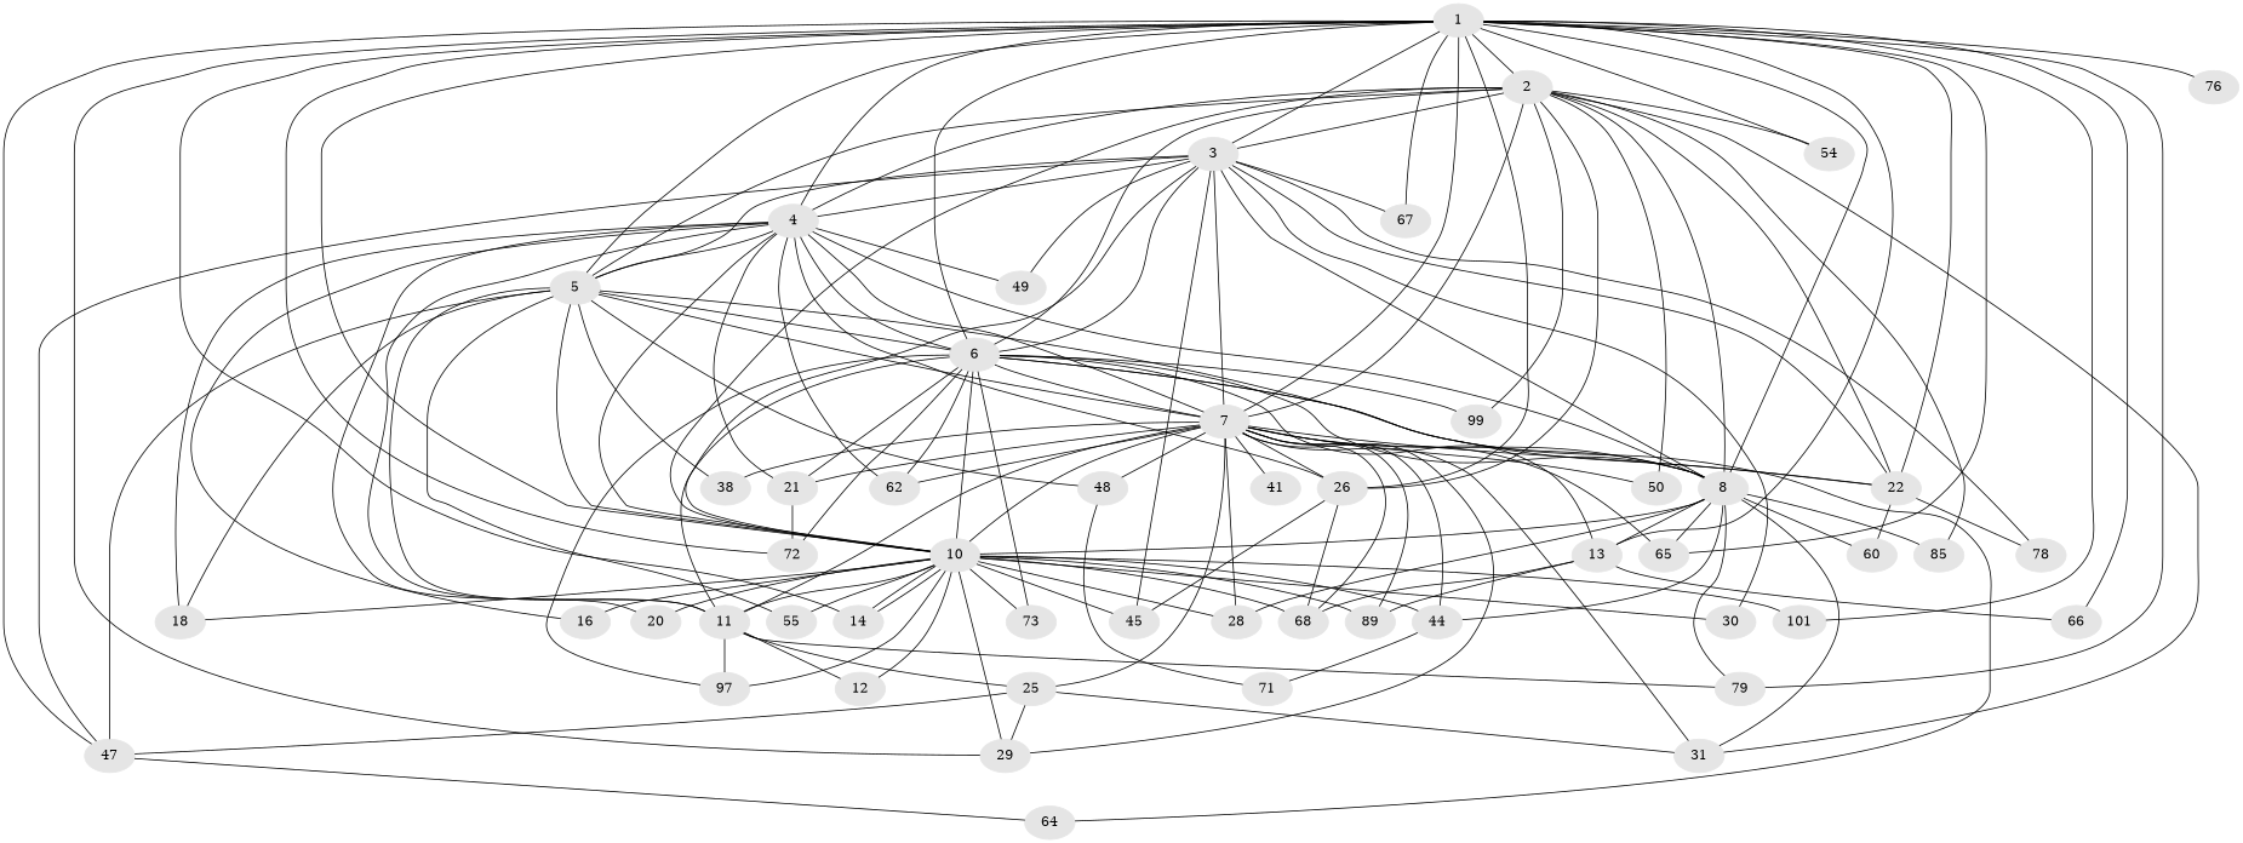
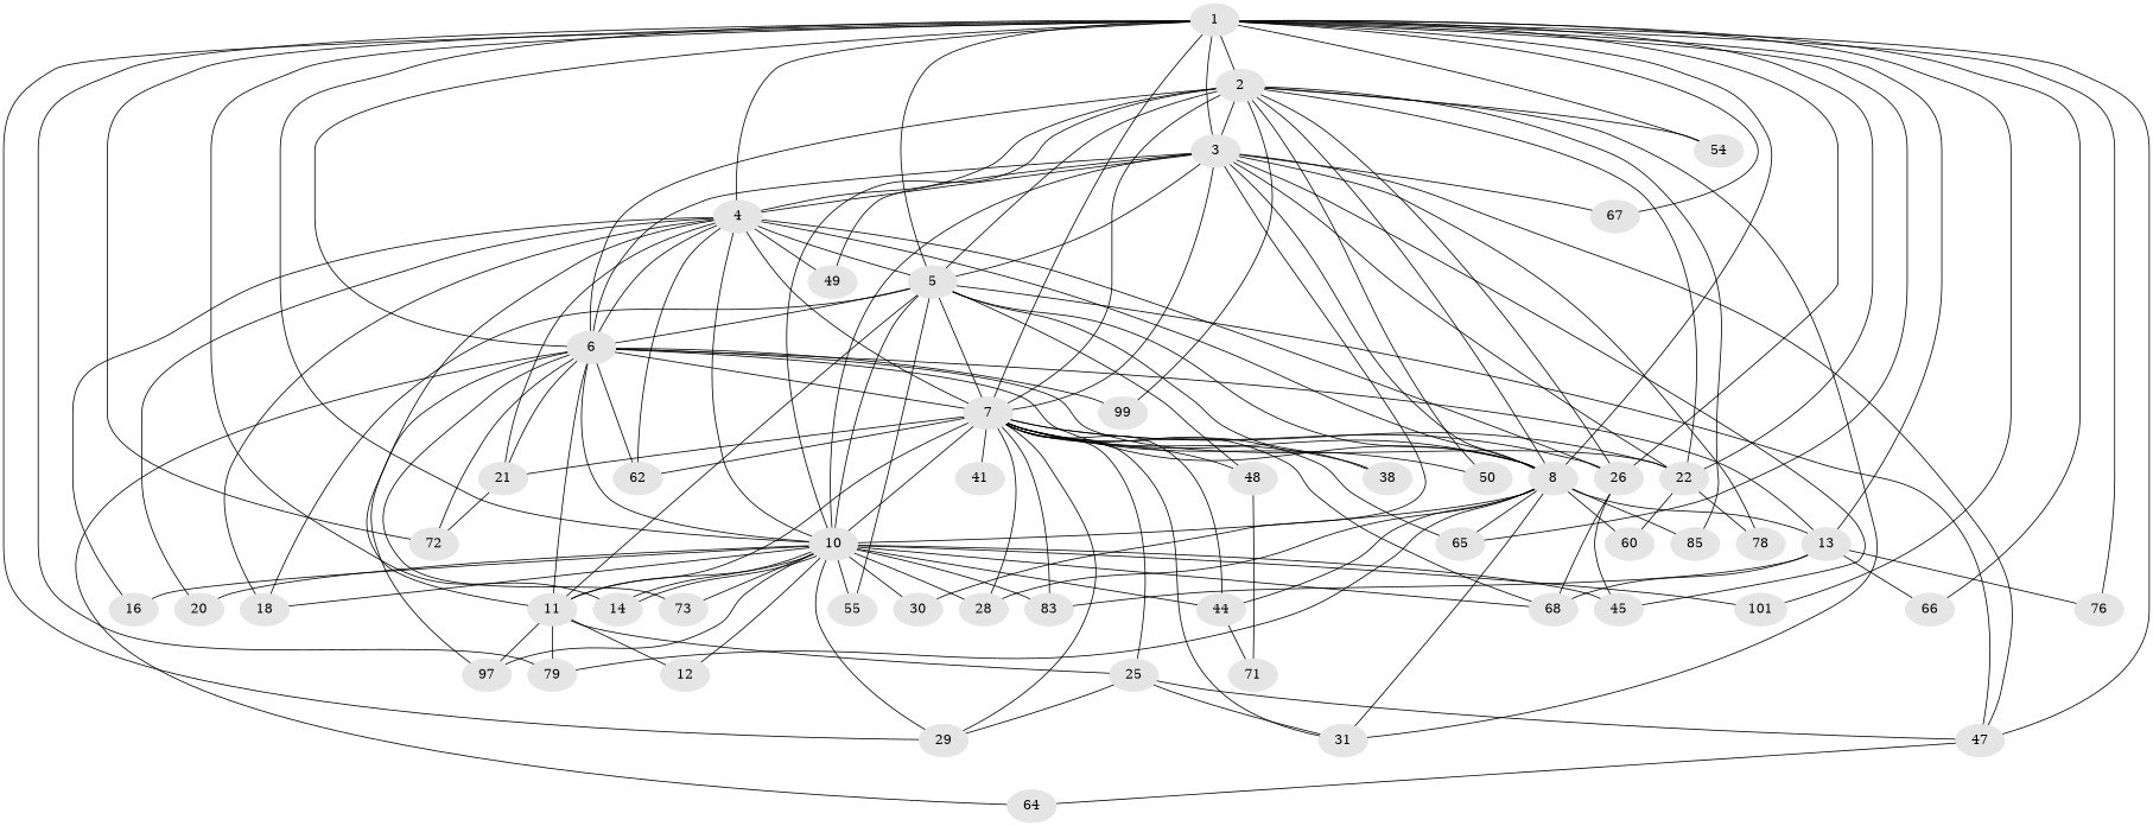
  graph {
    node [color=gray90 style=filled]
    1 [super="+35"]
    2 [super="+58+84"]
    3
    4 [super="+32+74"]
    5
    6 [super="+40+17+19"]
    7 [super="+36+80+37+9"]
    8 [super="+75"]
    10 [super="+59+51+15"]
    13 [super="+70+33"]
    14 [super="+91"]
    22 [super="+86+34+27"]
    26 [super="+57+46"]
    29 [super="+41"]
    47 [super="+90"]
    n16 [label=54]
    65 [super="+94"]
    66
    67
    72 [super="+96"]
    76
    79 [super="+82"]
    101
    31 [super="+52"]
    n25 [label=99]
    50
    85
    30
    45
    49
    78
    11 [super="+42"]
    16
    20
    21 [super="+100+23"]
    62 [super="+98"]
    18
    48 [super="+89"]
    38
    55
    64
    73
    97 [super="+102"]
    25 [super="+63+56"]
    28 [super="+88"]
    44 [super="+95"]
    n47 [label=41]
    68
-   83 [label=89]
+   83
    60
    12
    71
    1 -- 2
    1 -- 3
    1 -- 4
    1 -- 5
    1 -- 6 [weight=2]
    1 -- 7 [weight=2]
    1 -- 8
    1 -- 10
    1 -- 13 [weight=2]
    1 -- 14
    1 -- 22
    1 -- 26
    1 -- 29
    1 -- 47
    1 -- n16
    1 -- 65
    1 -- 66
    1 -- 67
    1 -- 72
    1 -- 76
    1 -- 79 [weight=2]
    1 -- 101
    2 -- 3 [weight=2]
    2 -- 4
    2 -- 5
    2 -- 6
    2 -- 7 [weight=4]
    2 -- 8
    2 -- 10
    2 -- 22
    2 -- 26 [weight=2]
    2 -- n16
    2 -- 31
    2 -- n25
    2 -- 50
    2 -- 85
    3 -- 4
    3 -- 5
    3 -- 6 [weight=2]
    3 -- 7 [weight=3]
    3 -- 8
    3 -- 10
    3 -- 22
    3 -- 47
    3 -- 67
    3 -- 30
    3 -- 45
    3 -- 49
    3 -- 78
    4 -- 5
    4 -- 6
    4 -- 7 [weight=2]
    4 -- 8
    4 -- 10
    4 -- 26 [weight=2]
    4 -- 49
    4 -- 11
    4 -- 16
    4 -- 20
    4 -- 21 [weight=2]
    4 -- 62
    4 -- 18
    5 -- 6
    5 -- 7 [weight=2]
    5 -- 8
    5 -- 10
    5 -- 47
    5 -- 11
    5 -- 18
    5 -- 48
    5 -- 38
    5 -- 55
    6 -- 7 [weight=3]
    6 -- 8
    6 -- 10 [weight=3]
    6 -- 13 [weight=2]
    6 -- 22
    6 -- 72
    6 -- n25
    6 -- 11
    6 -- 21 [weight=2]
    6 -- 62
    6 -- 64
    6 -- 73
    6 -- 97
    7 -- 8 [weight=3]
    7 -- 10 [weight=3]
    7 -- 22
    7 -- 26
    7 -- 29
    7 -- 65
    7 -- 31
    7 -- 50
    7 -- 11
    7 -- 21
    7 -- 62 [weight=2]
    7 -- 48
    7 -- 38
    7 -- 25
    7 -- 28
    7 -- 44
    7 -- n47 [weight=2]
    7 -- 68
    7 -- 83
    8 -- 10
    8 -- 13
    8 -- 65
    8 -- 79
    8 -- 31
    8 -- 85
    8 -- 28
    8 -- 44
    8 -- 60
    10 -- 14
    10 -- 14
    10 -- 29
    10 -- 101
    10 -- 30
    10 -- 45
    10 -- 11
    10 -- 16
    10 -- 20
    10 -- 18
    10 -- 55
    10 -- 73
    10 -- 97
    10 -- 28 [weight=2]
    10 -- 44
    10 -- 68
    10 -- 83
    10 -- 12
    13 -- 66
+   13 -- 76
    13 -- 68
    13 -- 83
    22 -- 78
    22 -- 60
    26 -- 45
    26 -- 68
    47 -- 64
    11 -- 79
    11 -- 97
    11 -- 25
    11 -- 12
    21 -- 72
    48 -- 71
    25 -- 29
    25 -- 47
    25 -- 31
    44 -- 71
  }
